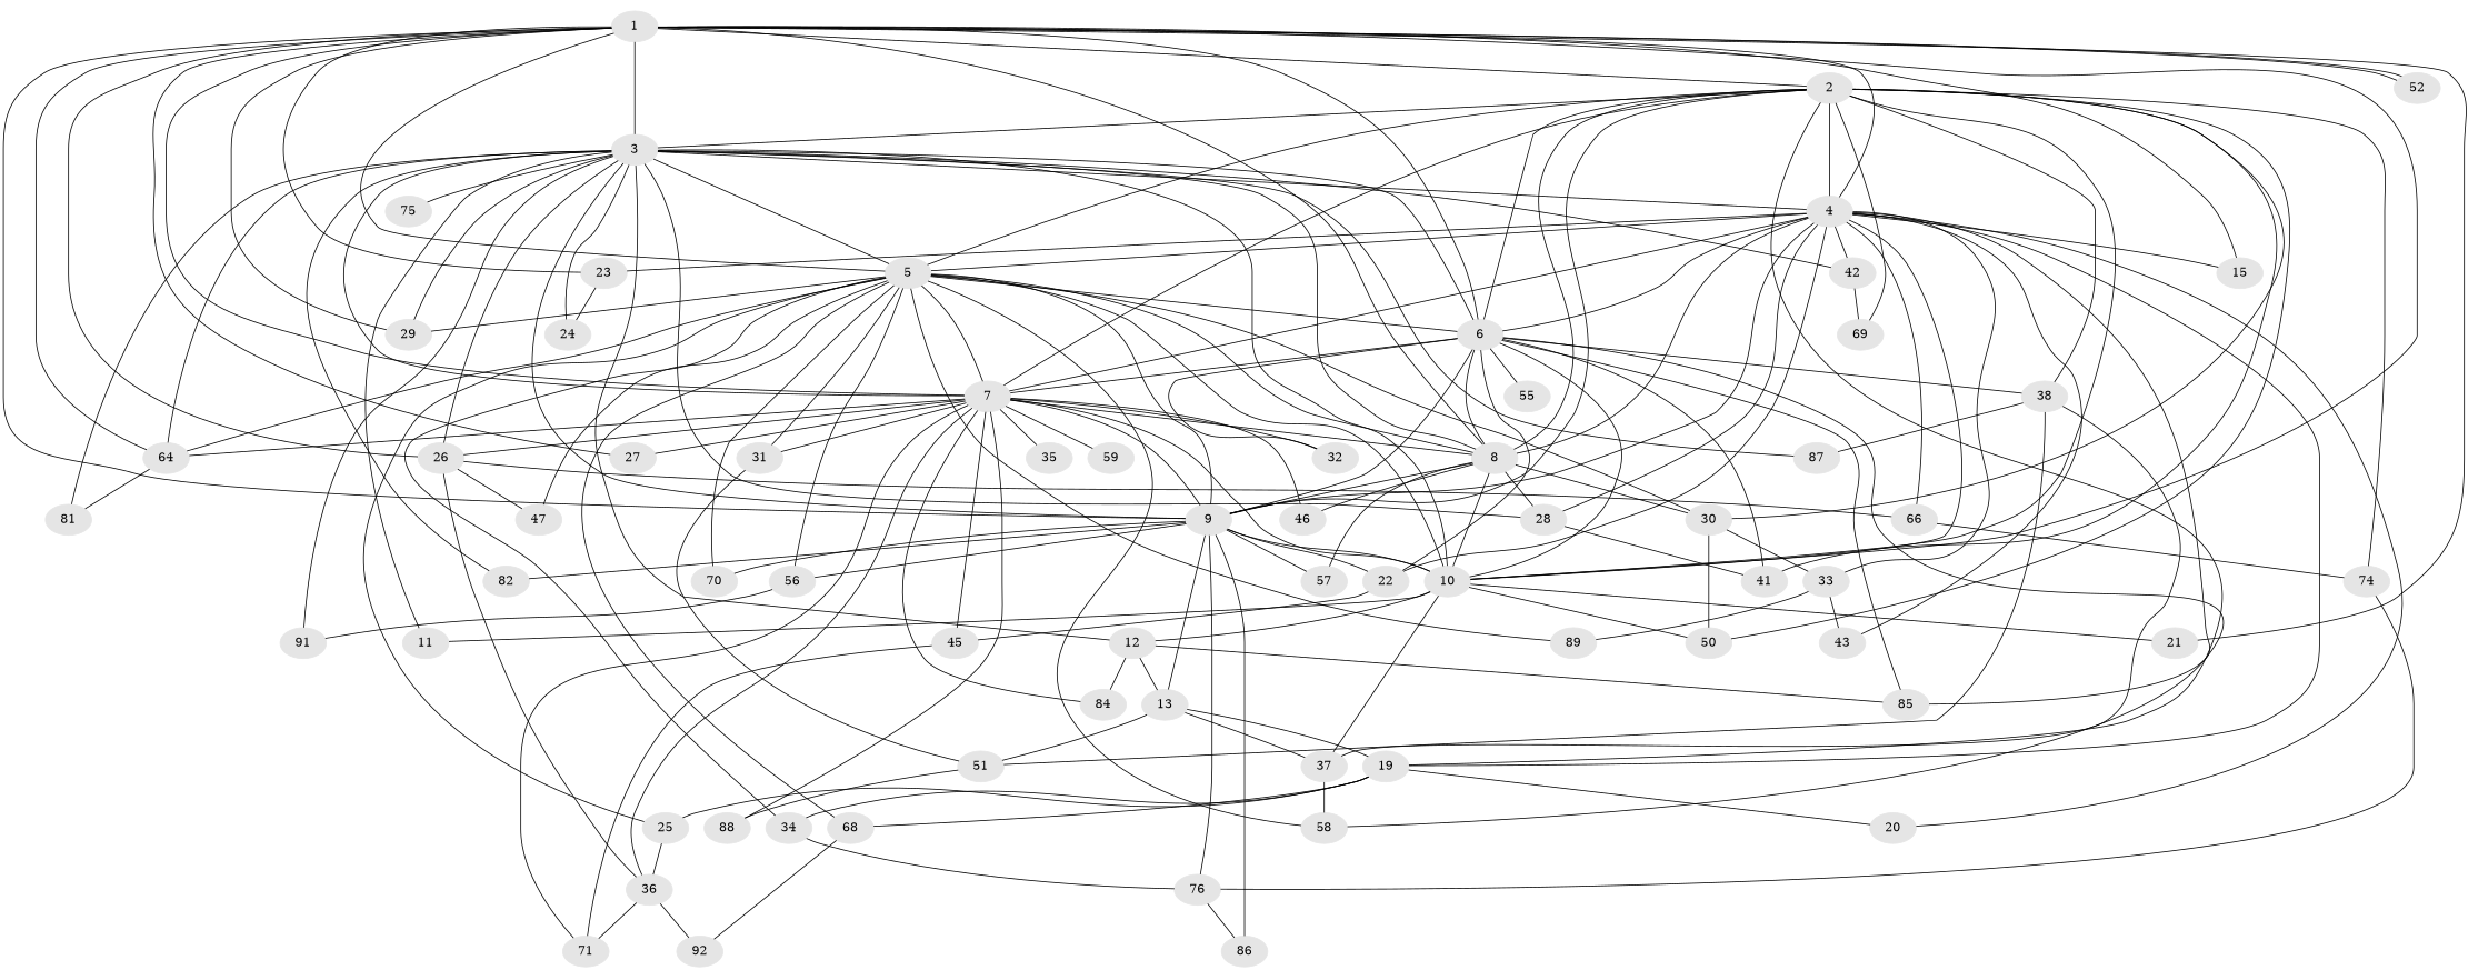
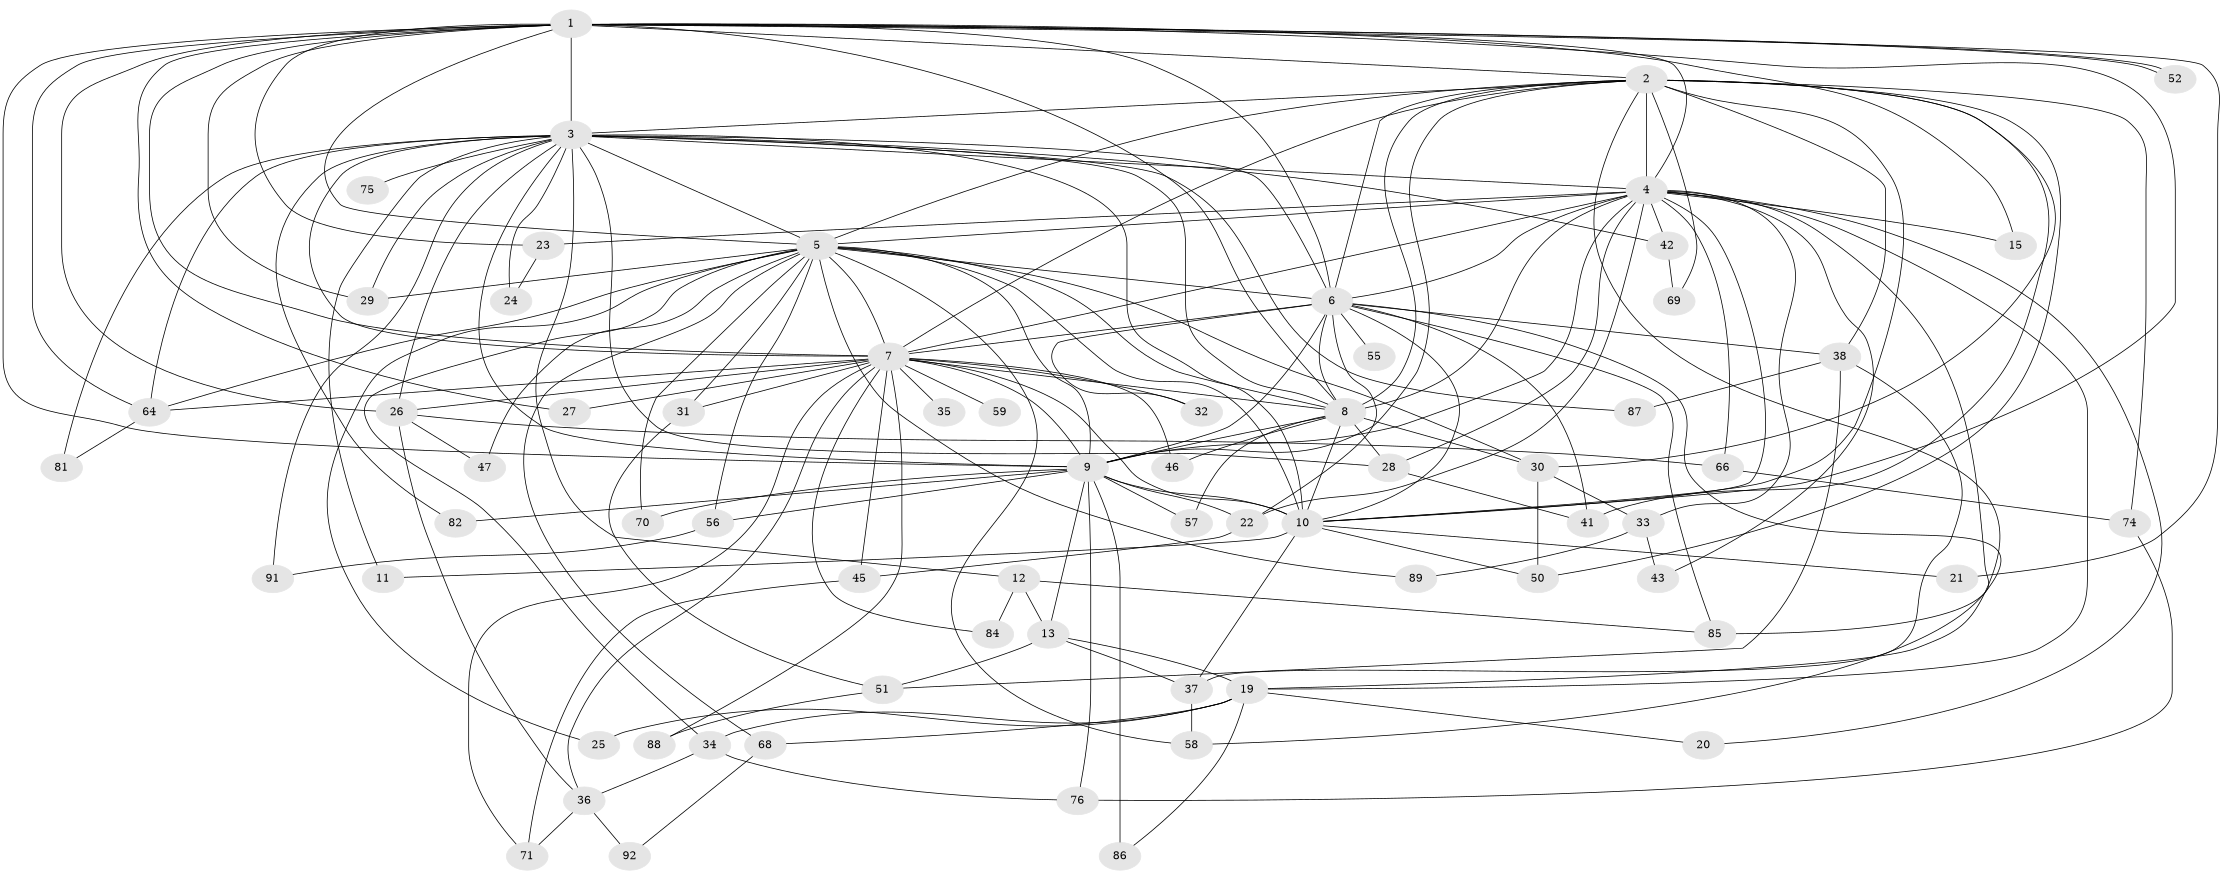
  graph {
    node [color=gray90 style=filled]
    1 [super="+14"]
    2
    3 [super="+62"]
    4 [super="+78"]
    5 [super="+80"]
    6 [super="+18"]
    7 [super="+44"]
    8 [super="+72"]
    9 [super="+16"]
    10 [super="+48"]
    15
    21
    23
    26 [super="+49"]
    27
    29 [super="+90"]
    52
    64 [super="+67"]
    19 [super="+61"]
    30 [super="+40"]
    38 [super="+60"]
    41 [super="+65"]
    50
    69
    74
    11
    12 [super="+17"]
    24
    28 [super="+54"]
    42
    75
    81
    82
    87
    91
    20
    22 [super="+39"]
    33
    43
    66
    85 [super="+93"]
    25
    31
    34
    47
    56
    58 [super="+83"]
    68
    70
    89
    32
    55
    35
    36 [super="+73"]
    45
    46
    59
    71
    84
    88
    57
    13 [super="+53"]
    76 [super="+77"]
    86
    37 [super="+63"]
    51 [super="+79"]
    92
    1 -- 2
    1 -- 3 [weight=2]
    1 -- 4
    1 -- 5
    1 -- 6
    1 -- 7
    1 -- 8
    1 -- 9
    1 -- 10
    1 -- 15
    1 -- 21
    1 -- 23
    1 -- 26
    1 -- 27
    1 -- 29
    1 -- 52
    1 -- 52
    1 -- 64
    2 -- 3
    2 -- 4
    2 -- 5
    2 -- 6
    2 -- 7
    2 -- 8
    2 -- 9
    2 -- 10
    2 -- 19
    2 -- 30
    2 -- 38 [weight=2]
    2 -- 41
    2 -- 50
    2 -- 69
    2 -- 74
    3 -- 4
    3 -- 5 [weight=2]
    3 -- 6
    3 -- 7 [weight=3]
    3 -- 8 [weight=2]
    3 -- 9
    3 -- 10
    3 -- 26
    3 -- 29
    3 -- 64
    3 -- 11
    3 -- 12
    3 -- 24
    3 -- 28
    3 -- 42
    3 -- 75
    3 -- 81
    3 -- 82
    3 -- 87
    3 -- 91
    4 -- 5 [weight=2]
    4 -- 6
    4 -- 7
    4 -- 8
    4 -- 9
    4 -- 10
    4 -- 15
    4 -- 23
    4 -- 19
    4 -- 28
    4 -- 42
    4 -- 20
    4 -- 22
    4 -- 33
    4 -- 43
    4 -- 66
    4 -- 85
    5 -- 6
    5 -- 7
    5 -- 8
    5 -- 9
    5 -- 10
    5 -- 29
    5 -- 64
    5 -- 30
    5 -- 25
    5 -- 31
    5 -- 34
    5 -- 47
    5 -- 56
    5 -- 58
    5 -- 68
    5 -- 70
    5 -- 89
    6 -- 7
    6 -- 8 [weight=2]
    6 -- 9
    6 -- 10
    6 -- 38
    6 -- 41
    6 -- 22
    6 -- 85
    6 -- 58
    6 -- 32
    6 -- 55
    7 -- 8
    7 -- 9
    7 -- 10
    7 -- 26
    7 -- 27
    7 -- 64
    7 -- 31
    7 -- 32
    7 -- 35
    7 -- 36
    7 -- 45
    7 -- 46
    7 -- 59
    7 -- 71
    7 -- 84
    7 -- 88
    8 -- 9
    8 -- 10
    8 -- 30
    8 -- 28
    8 -- 46
    8 -- 57
    9 -- 10 [weight=2]
    9 -- 82
    9 -- 22
    9 -- 56
    9 -- 70
    9 -- 57
    9 -- 13
    9 -- 76
    9 -- 86
    10 -- 21
    10 -- 50
    10 -- 11
-   10 -- 12 [weight=2]
    10 -- 37
    23 -- 24
    26 -- 66
    26 -- 47
    26 -- 36
    64 -- 81
    19 -- 20
    19 -- 25
    19 -- 34
    19 -- 68
    30 -- 50
    30 -- 33
    38 -- 87
    38 -- 37
    38 -- 51
    74 -- 76
    12 -- 85
    12 -- 84
    12 -- 13
    28 -- 41
    42 -- 69
    22 -- 45
    33 -- 43
    33 -- 89
    66 -- 74
    31 -- 51
-   25 -- 36
+   34 -- 36
    34 -- 76
    56 -- 91
    68 -- 92
    36 -- 71
    36 -- 92
    45 -- 71
    13 -- 19
    13 -- 37
    13 -- 51
-   76 -- 86
+   19 -- 86
    37 -- 58
    51 -- 88
  }
